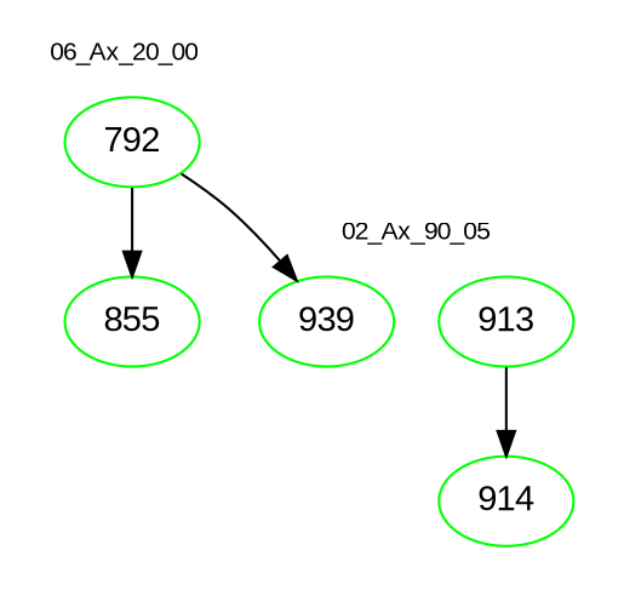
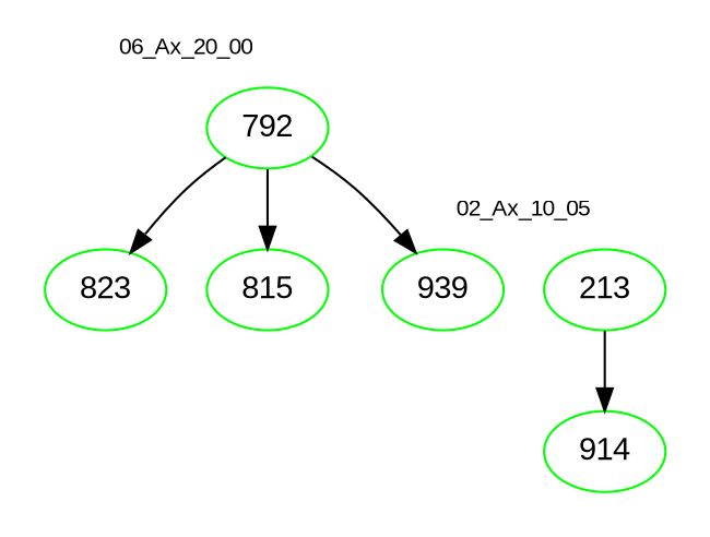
  digraph {
    fontname="Liberation Sans"
    node [color=green fontname="Liberation Sans"]
    edge [color=black fontname="Liberation Sans"]
    n1 [label=792]
-   n3 [label=855]
-   n4 [label=913]
+   n2 [label=823]
+   n3 [label=815]
+   n4 [label=213]
    n5 [label=914]
    n6 [label=939]
    subgraph cluster_1 {
      color=white
      fontsize=10
      label="06_Ax_20_00"
      n1
+     n2
      n3
    }
    subgraph cluster_2 {
      color=white
      fontsize=10
-     label="02_Ax_90_05"
+     label="02_Ax_10_05"
      n4
      n5
      n6
    }
+   n1 -> n2
    n1 -> n3
    n1 -> n6
    n4 -> n5
  }
